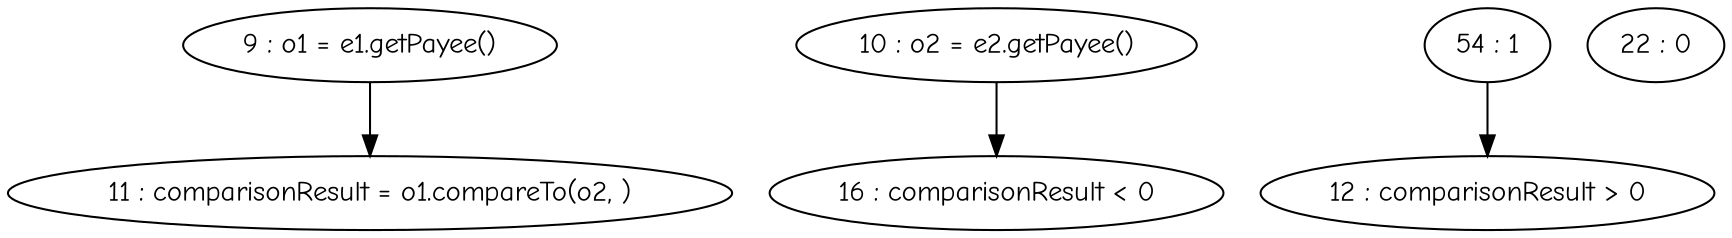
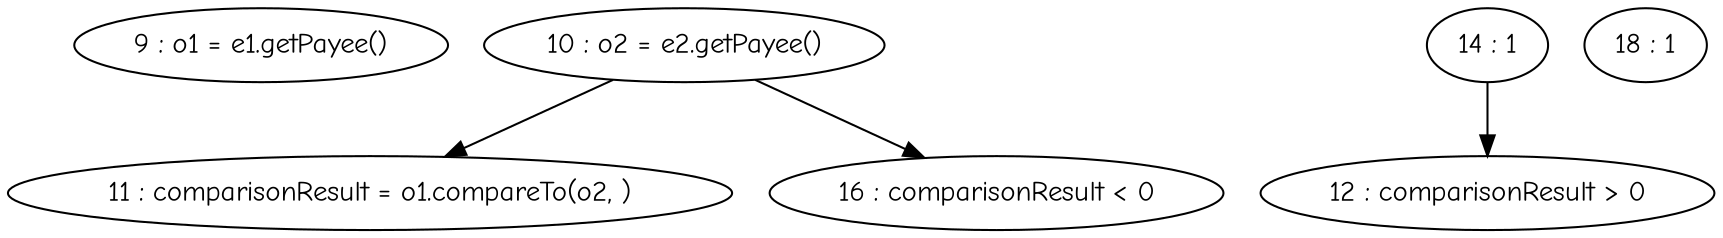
  digraph {
    fontname="Comic Neue"
    node [fontname="Comic Neue"]
    edge [fontname="Comic Neue"]
    "9 : o1 = e1.getPayee()"
    "10 : o2 = e2.getPayee()"
    "11 : comparisonResult = o1.compareTo(o2, )"
    "16 : comparisonResult < 0"
-   "14 : 1" [label="54 : 1"]
+   "14 : 1"
    "12 : comparisonResult > 0"
-   "22 : 0"
-   "9 : o1 = e1.getPayee()" -> "11 : comparisonResult = o1.compareTo(o2, )"
+   "18 : 1"
+   "10 : o2 = e2.getPayee()" -> "11 : comparisonResult = o1.compareTo(o2, )"
    "10 : o2 = e2.getPayee()" -> "16 : comparisonResult < 0"
    "14 : 1" -> "12 : comparisonResult > 0"
  }
